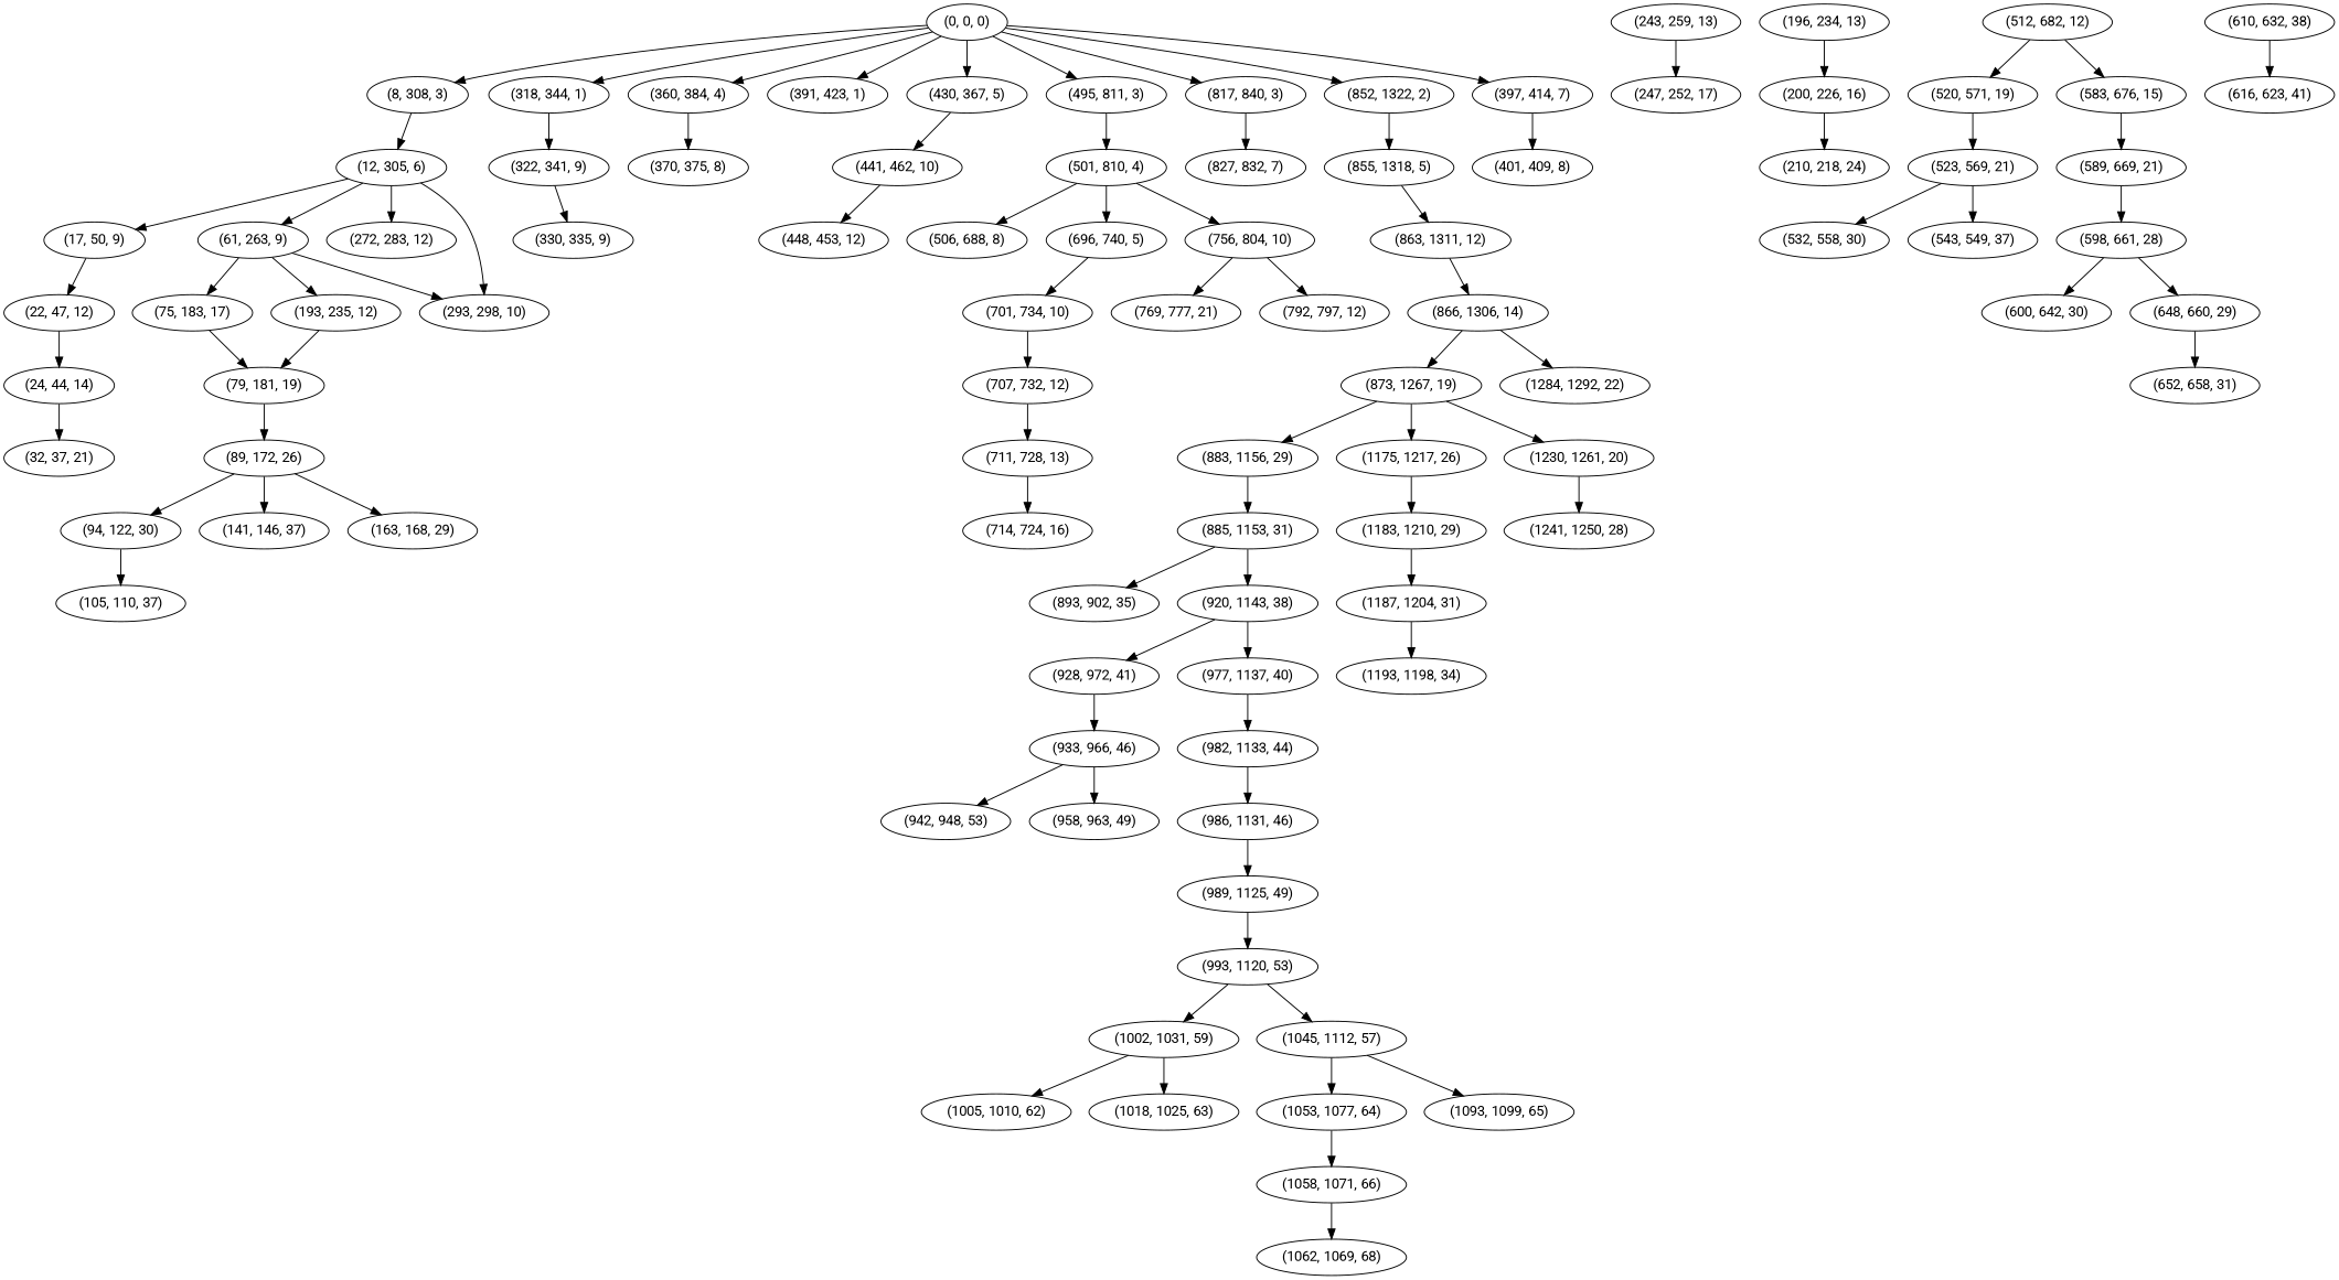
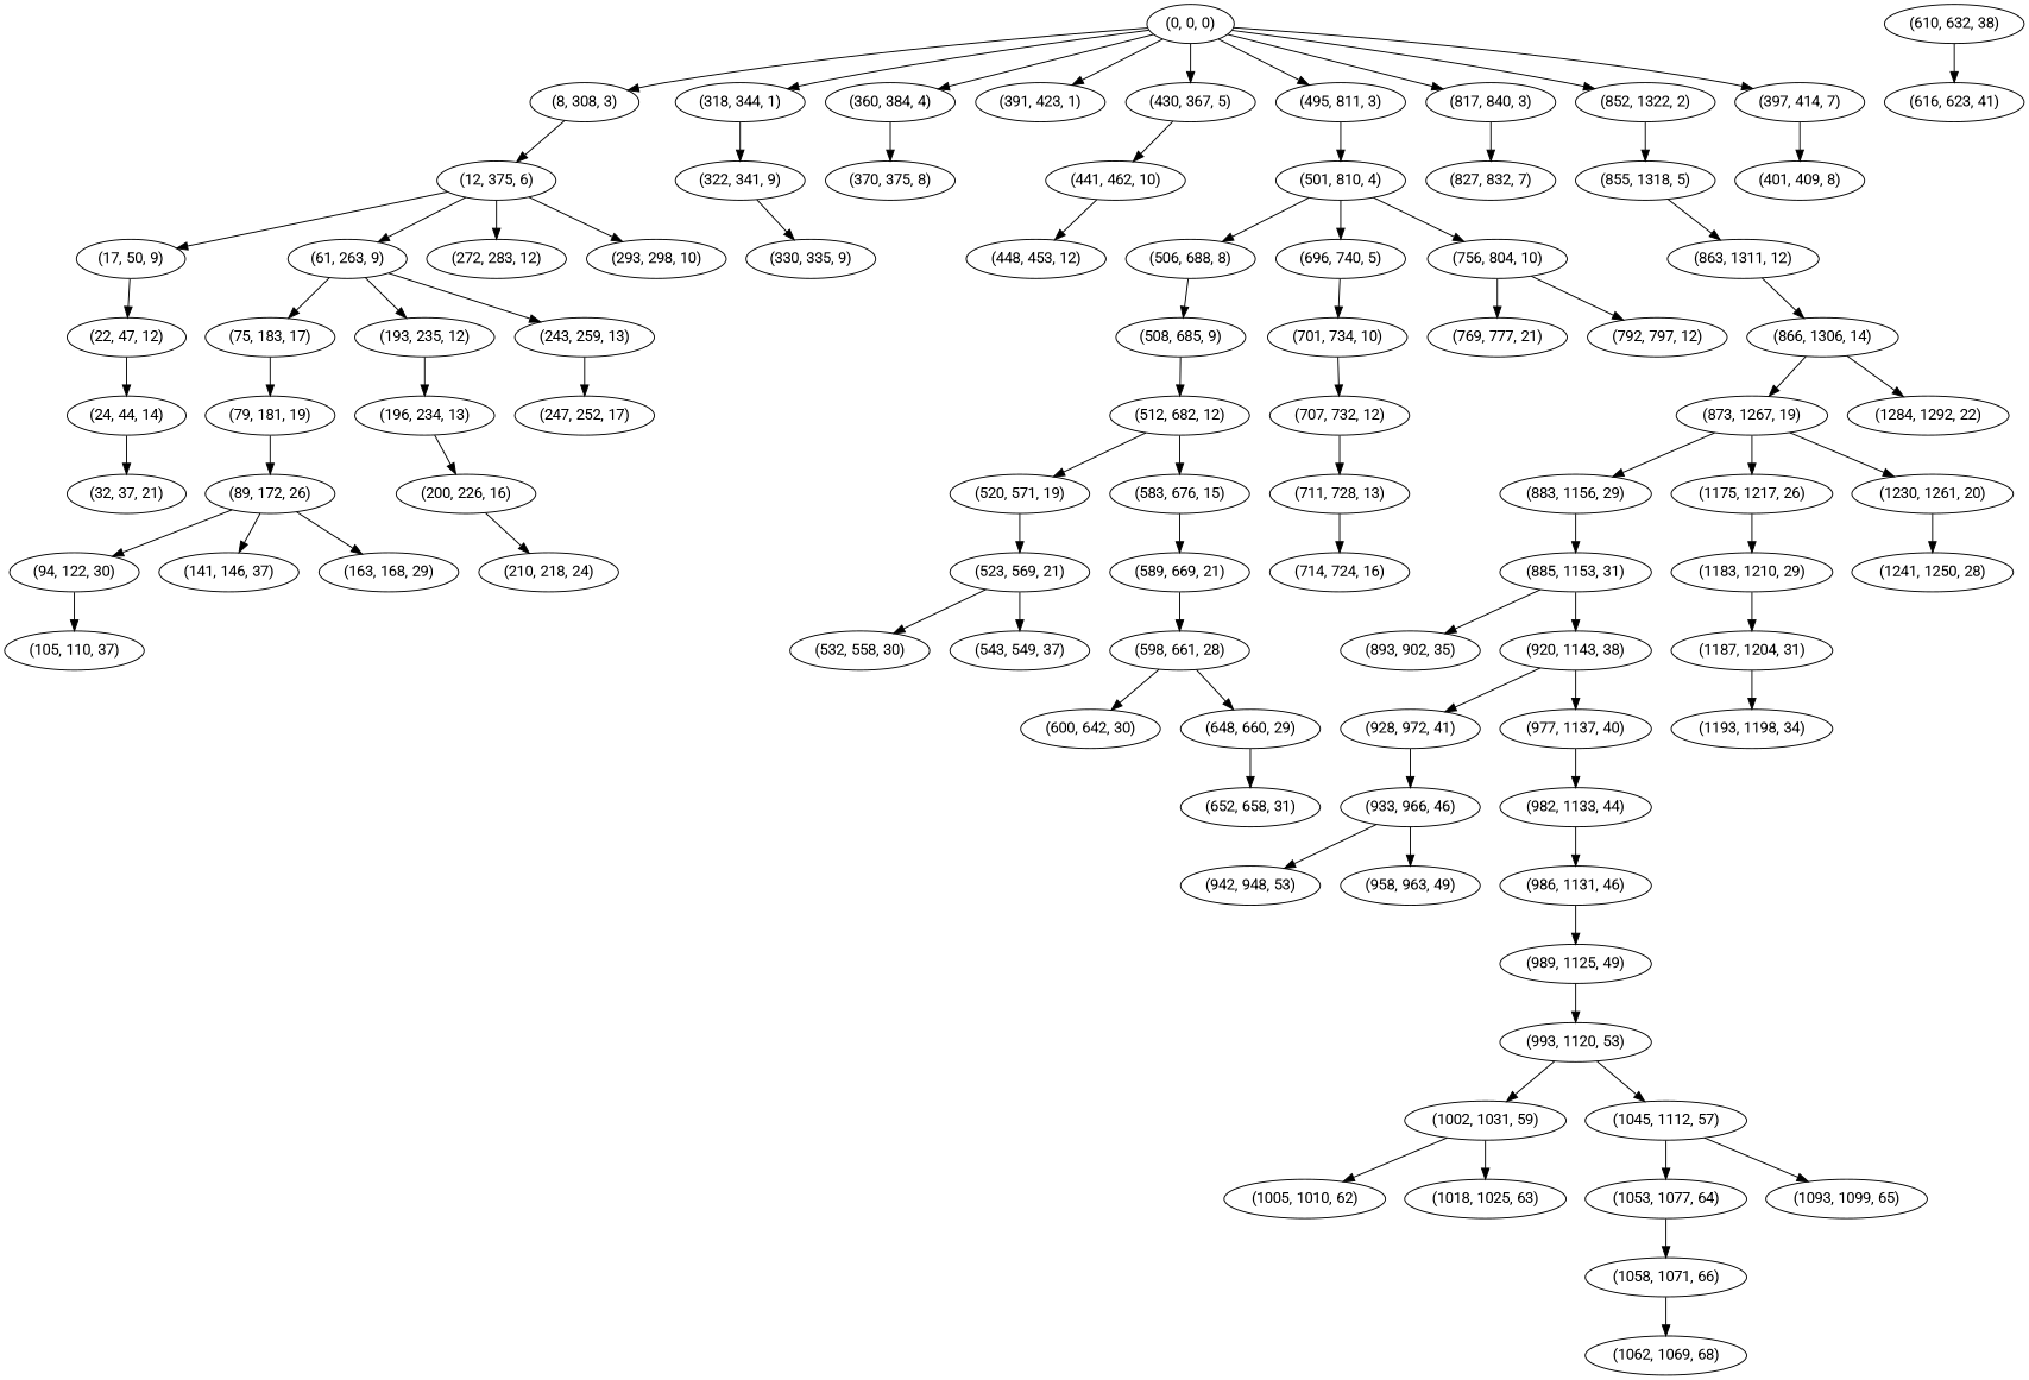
  digraph {
    fontname=Roboto
    node [fontname=Roboto]
    edge [fontname=Roboto]
    "(0, 0, 0)"
    "(8, 308, 3)"
    "(318, 344, 1)"
    "(360, 384, 4)"
    "(391, 423, 1)"
    n6 [label="(430, 367, 5)"]
    "(495, 811, 3)"
    "(817, 840, 3)"
    "(852, 1322, 2)"
    "(397, 414, 7)"
-   "(12, 305, 6)"
+   "(12, 305, 6)" [label="(12, 375, 6)"]
    n12 [label="(322, 341, 9)"]
    "(370, 375, 8)"
    "(441, 462, 10)"
    "(501, 810, 4)"
    "(827, 832, 7)"
    "(855, 1318, 5)"
    "(17, 50, 9)"
    "(61, 263, 9)"
    "(272, 283, 12)"
    "(293, 298, 10)"
    "(22, 47, 12)"
    "(75, 183, 17)"
    "(193, 235, 12)"
    "(243, 259, 13)"
    "(24, 44, 14)"
    "(32, 37, 21)"
    "(79, 181, 19)"
    "(196, 234, 13)"
    "(247, 252, 17)"
    "(89, 172, 26)"
    "(94, 122, 30)"
    "(141, 146, 37)"
    "(163, 168, 29)"
    "(105, 110, 37)"
    "(200, 226, 16)"
    "(210, 218, 24)"
    "(330, 335, 9)"
    "(401, 409, 8)"
    "(448, 453, 12)"
    "(506, 688, 8)"
    "(696, 740, 5)"
    "(756, 804, 10)"
+   "(508, 685, 9)"
    "(701, 734, 10)"
    "(769, 777, 21)"
    "(792, 797, 12)"
    "(512, 682, 12)"
    "(520, 571, 19)"
    "(583, 676, 15)"
    "(523, 569, 21)"
    "(589, 669, 21)"
    "(532, 558, 30)"
    "(543, 549, 37)"
    "(598, 661, 28)"
    "(600, 642, 30)"
    "(648, 660, 29)"
    "(652, 658, 31)"
    "(610, 632, 38)"
    "(616, 623, 41)"
    "(707, 732, 12)"
    "(711, 728, 13)"
    "(714, 724, 16)"
    "(863, 1311, 12)"
    "(866, 1306, 14)"
    "(873, 1267, 19)"
    "(1284, 1292, 22)"
    "(883, 1156, 29)"
    "(1175, 1217, 26)"
    "(1230, 1261, 20)"
    "(885, 1153, 31)"
    "(1183, 1210, 29)"
    "(1241, 1250, 28)"
    "(893, 902, 35)"
    "(920, 1143, 38)"
    "(928, 972, 41)"
    "(977, 1137, 40)"
    "(933, 966, 46)"
    "(982, 1133, 44)"
    "(942, 948, 53)"
    "(958, 963, 49)"
    "(986, 1131, 46)"
    "(989, 1125, 49)"
    "(993, 1120, 53)"
    "(1002, 1031, 59)"
    "(1045, 1112, 57)"
    "(1005, 1010, 62)"
    "(1018, 1025, 63)"
    "(1053, 1077, 64)"
    "(1093, 1099, 65)"
    "(1058, 1071, 66)"
    "(1062, 1069, 68)"
    "(1187, 1204, 31)"
    "(1193, 1198, 34)"
    "(0, 0, 0)" -> "(8, 308, 3)"
    "(0, 0, 0)" -> "(318, 344, 1)"
    "(0, 0, 0)" -> "(360, 384, 4)"
    "(0, 0, 0)" -> "(391, 423, 1)"
    "(0, 0, 0)" -> n6
    "(0, 0, 0)" -> "(495, 811, 3)"
    "(0, 0, 0)" -> "(817, 840, 3)"
    "(0, 0, 0)" -> "(852, 1322, 2)"
    "(0, 0, 0)" -> "(397, 414, 7)"
    "(8, 308, 3)" -> "(12, 305, 6)"
    "(318, 344, 1)" -> n12
    "(360, 384, 4)" -> "(370, 375, 8)"
    n6 -> "(441, 462, 10)"
    "(495, 811, 3)" -> "(501, 810, 4)"
    "(817, 840, 3)" -> "(827, 832, 7)"
    "(852, 1322, 2)" -> "(855, 1318, 5)"
    "(397, 414, 7)" -> "(401, 409, 8)"
    "(12, 305, 6)" -> "(17, 50, 9)"
    "(12, 305, 6)" -> "(61, 263, 9)"
    "(12, 305, 6)" -> "(272, 283, 12)"
    "(12, 305, 6)" -> "(293, 298, 10)"
    n12 -> "(330, 335, 9)"
    "(441, 462, 10)" -> "(448, 453, 12)"
    "(501, 810, 4)" -> "(506, 688, 8)"
    "(501, 810, 4)" -> "(696, 740, 5)"
    "(501, 810, 4)" -> "(756, 804, 10)"
    "(855, 1318, 5)" -> "(863, 1311, 12)"
    "(17, 50, 9)" -> "(22, 47, 12)"
    "(61, 263, 9)" -> "(75, 183, 17)"
    "(61, 263, 9)" -> "(193, 235, 12)"
-   "(61, 263, 9)" -> "(293, 298, 10)"
+   "(61, 263, 9)" -> "(243, 259, 13)"
    "(22, 47, 12)" -> "(24, 44, 14)"
    "(75, 183, 17)" -> "(79, 181, 19)"
-   "(193, 235, 12)" -> "(79, 181, 19)"
+   "(193, 235, 12)" -> "(196, 234, 13)"
    "(243, 259, 13)" -> "(247, 252, 17)"
    "(24, 44, 14)" -> "(32, 37, 21)"
    "(79, 181, 19)" -> "(89, 172, 26)"
    "(196, 234, 13)" -> "(200, 226, 16)"
    "(89, 172, 26)" -> "(94, 122, 30)"
    "(89, 172, 26)" -> "(141, 146, 37)"
    "(89, 172, 26)" -> "(163, 168, 29)"
    "(94, 122, 30)" -> "(105, 110, 37)"
    "(200, 226, 16)" -> "(210, 218, 24)"
+   "(506, 688, 8)" -> "(508, 685, 9)"
    "(696, 740, 5)" -> "(701, 734, 10)"
    "(756, 804, 10)" -> "(769, 777, 21)"
    "(756, 804, 10)" -> "(792, 797, 12)"
+   "(508, 685, 9)" -> "(512, 682, 12)"
    "(701, 734, 10)" -> "(707, 732, 12)"
    "(512, 682, 12)" -> "(520, 571, 19)"
    "(512, 682, 12)" -> "(583, 676, 15)"
    "(520, 571, 19)" -> "(523, 569, 21)"
    "(583, 676, 15)" -> "(589, 669, 21)"
    "(523, 569, 21)" -> "(532, 558, 30)"
    "(523, 569, 21)" -> "(543, 549, 37)"
    "(589, 669, 21)" -> "(598, 661, 28)"
    "(598, 661, 28)" -> "(600, 642, 30)"
    "(598, 661, 28)" -> "(648, 660, 29)"
    "(648, 660, 29)" -> "(652, 658, 31)"
    "(610, 632, 38)" -> "(616, 623, 41)"
    "(707, 732, 12)" -> "(711, 728, 13)"
    "(711, 728, 13)" -> "(714, 724, 16)"
    "(863, 1311, 12)" -> "(866, 1306, 14)"
    "(866, 1306, 14)" -> "(873, 1267, 19)"
    "(866, 1306, 14)" -> "(1284, 1292, 22)"
    "(873, 1267, 19)" -> "(883, 1156, 29)"
    "(873, 1267, 19)" -> "(1175, 1217, 26)"
    "(873, 1267, 19)" -> "(1230, 1261, 20)"
    "(883, 1156, 29)" -> "(885, 1153, 31)"
    "(1175, 1217, 26)" -> "(1183, 1210, 29)"
    "(1230, 1261, 20)" -> "(1241, 1250, 28)"
    "(885, 1153, 31)" -> "(893, 902, 35)"
    "(885, 1153, 31)" -> "(920, 1143, 38)"
    "(1183, 1210, 29)" -> "(1187, 1204, 31)"
    "(920, 1143, 38)" -> "(928, 972, 41)"
    "(920, 1143, 38)" -> "(977, 1137, 40)"
    "(928, 972, 41)" -> "(933, 966, 46)"
    "(977, 1137, 40)" -> "(982, 1133, 44)"
    "(933, 966, 46)" -> "(942, 948, 53)"
    "(933, 966, 46)" -> "(958, 963, 49)"
    "(982, 1133, 44)" -> "(986, 1131, 46)"
    "(986, 1131, 46)" -> "(989, 1125, 49)"
    "(989, 1125, 49)" -> "(993, 1120, 53)"
    "(993, 1120, 53)" -> "(1002, 1031, 59)"
    "(993, 1120, 53)" -> "(1045, 1112, 57)"
    "(1002, 1031, 59)" -> "(1005, 1010, 62)"
    "(1002, 1031, 59)" -> "(1018, 1025, 63)"
    "(1045, 1112, 57)" -> "(1053, 1077, 64)"
    "(1045, 1112, 57)" -> "(1093, 1099, 65)"
    "(1053, 1077, 64)" -> "(1058, 1071, 66)"
    "(1058, 1071, 66)" -> "(1062, 1069, 68)"
    "(1187, 1204, 31)" -> "(1193, 1198, 34)"
  }
